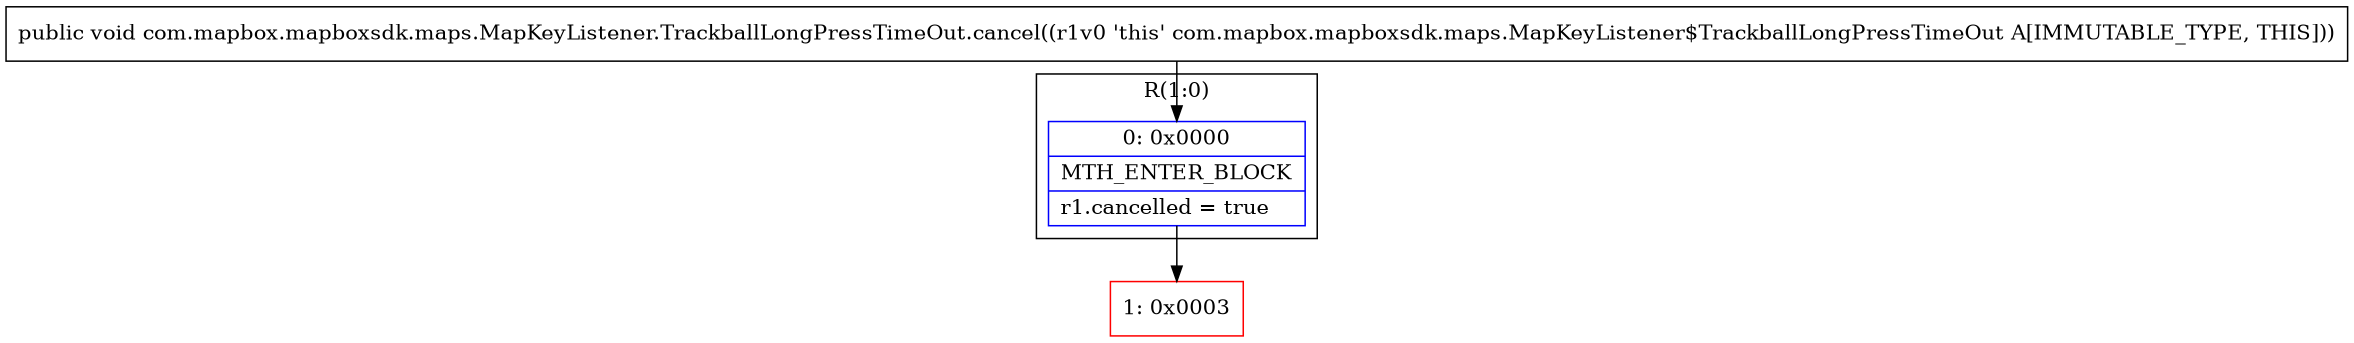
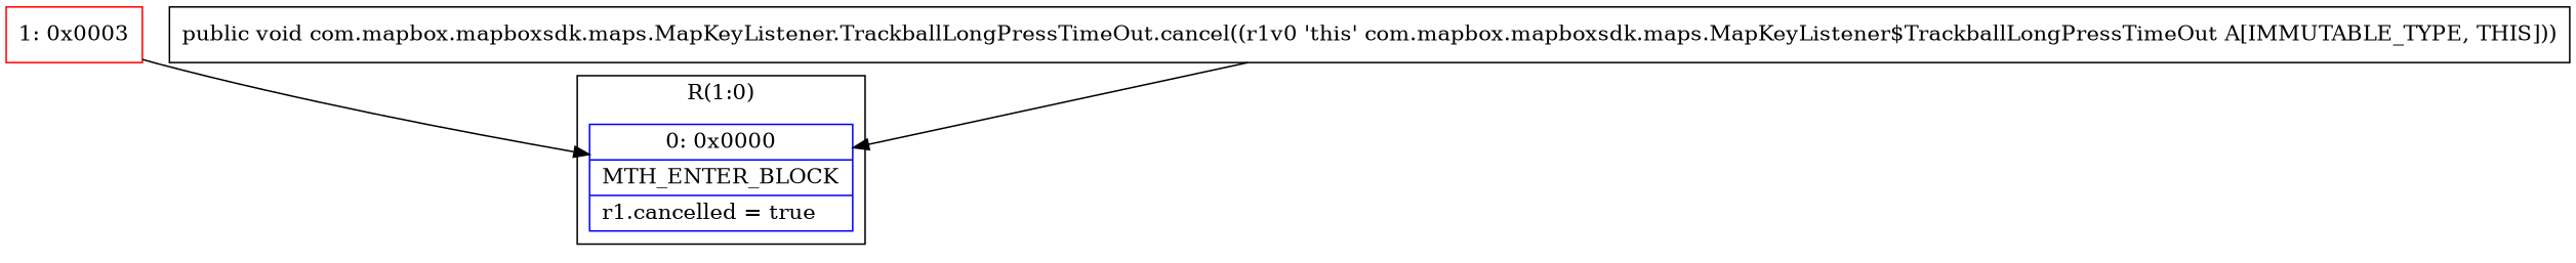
  digraph {
    node [shape=record]
    n1 [color=blue label="{0\:\ 0x0000|MTH_ENTER_BLOCK\l|r1.cancelled = true\l}"]
    n2 [color=red label="{1\:\ 0x0003}"]
    n3 [label="{public void com.mapbox.mapboxsdk.maps.MapKeyListener.TrackballLongPressTimeOut.cancel((r1v0 'this' com.mapbox.mapboxsdk.maps.MapKeyListener$TrackballLongPressTimeOut A[IMMUTABLE_TYPE, THIS])) }"]
    subgraph cluster_1 {
      label="R(1:0)"
      n1
    }
-   n1 -> n2
+   n2 -> n1
    n3 -> n1
  }
